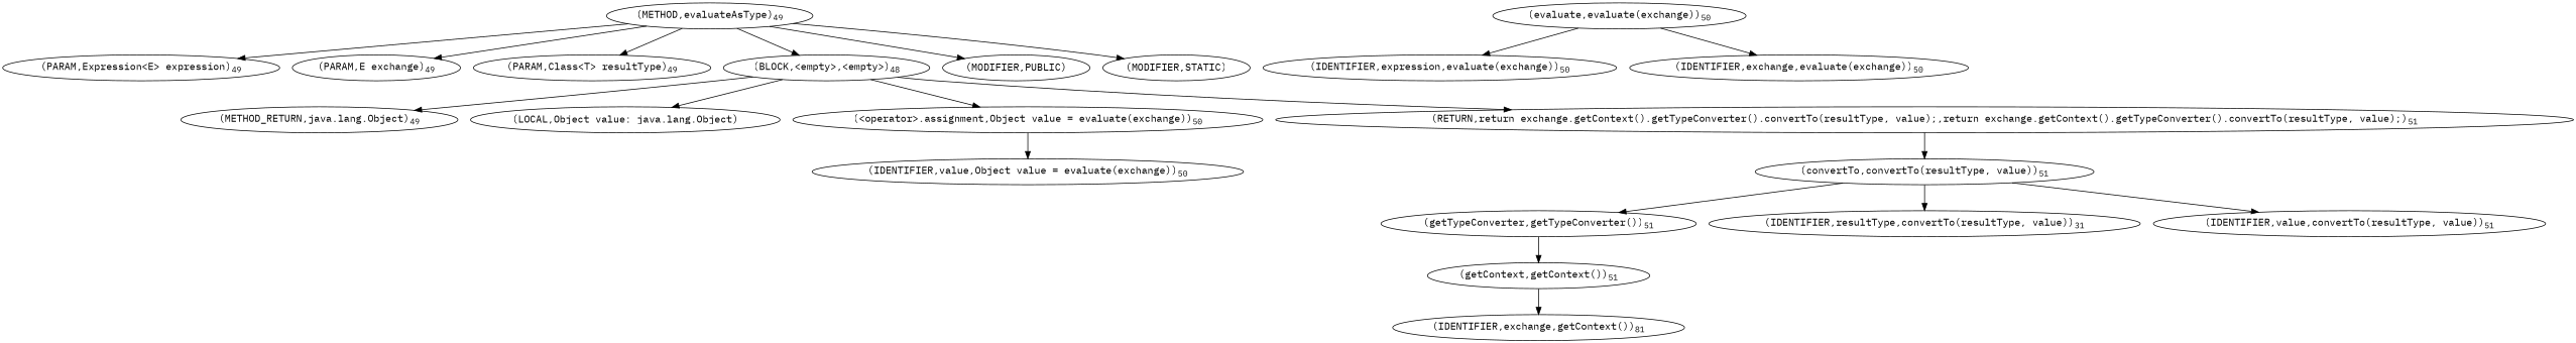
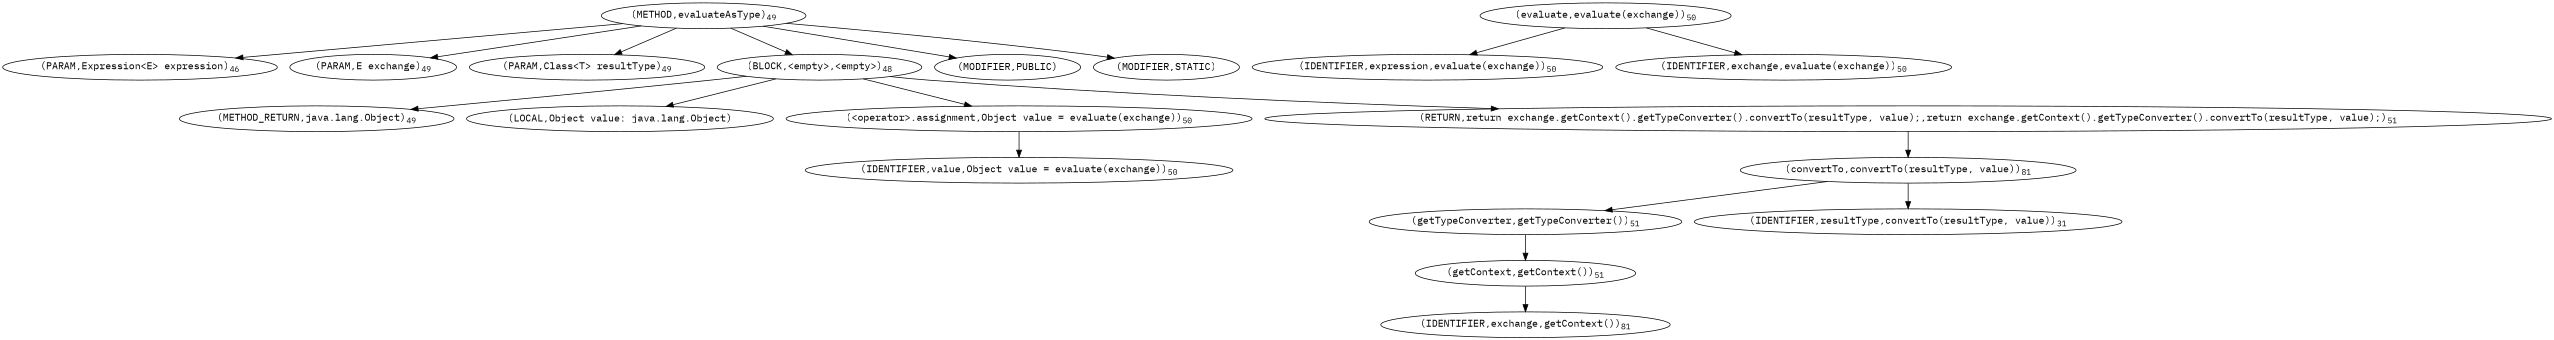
  digraph {
    fontname="IBM Plex Mono"
    node [fontname="IBM Plex Mono"]
    edge [fontname="IBM Plex Mono"]
    n1 [label=<(METHOD,evaluateAsType)<SUB>49</SUB>>]
-   n2 [label=<(PARAM,Expression&lt;E&gt; expression)<SUB>49</SUB>>]
+   n2 [label=<(PARAM,Expression&lt;E&gt; expression)<SUB>46</SUB>>]
    n3 [label=<(PARAM,E exchange)<SUB>49</SUB>>]
    n4 [label=<(PARAM,Class&lt;T&gt; resultType)<SUB>49</SUB>>]
    n5 [label=<(BLOCK,&lt;empty&gt;,&lt;empty&gt;)<SUB>48</SUB>>]
    n6 [label=<(MODIFIER,PUBLIC)>]
    n7 [label=<(MODIFIER,STATIC)>]
    n8 [label=<(METHOD_RETURN,java.lang.Object)<SUB>49</SUB>>]
    n9 [label=<(LOCAL,Object value: java.lang.Object)>]
    n10 [label=<(&lt;operator&gt;.assignment,Object value = evaluate(exchange))<SUB>50</SUB>>]
    n11 [label=<(RETURN,return exchange.getContext().getTypeConverter().convertTo(resultType, value);,return exchange.getContext().getTypeConverter().convertTo(resultType, value);)<SUB>51</SUB>>]
    n12 [label=<(IDENTIFIER,value,Object value = evaluate(exchange))<SUB>50</SUB>>]
-   n13 [label=<(convertTo,convertTo(resultType, value))<SUB>51</SUB>>]
+   n13 [label=<(convertTo,convertTo(resultType, value))<SUB>81</SUB>>]
    n14 [label=<(evaluate,evaluate(exchange))<SUB>50</SUB>>]
    n15 [label=<(IDENTIFIER,expression,evaluate(exchange))<SUB>50</SUB>>]
    n16 [label=<(IDENTIFIER,exchange,evaluate(exchange))<SUB>50</SUB>>]
    n17 [label=<(getTypeConverter,getTypeConverter())<SUB>51</SUB>>]
    n18 [label=<(IDENTIFIER,resultType,convertTo(resultType, value))<SUB>31</SUB>>]
-   n19 [label=<(IDENTIFIER,value,convertTo(resultType, value))<SUB>51</SUB>>]
    n20 [label=<(getContext,getContext())<SUB>51</SUB>>]
    n21 [label=<(IDENTIFIER,exchange,getContext())<SUB>81</SUB>>]
    n1 -> n2
    n1 -> n3
    n1 -> n4
    n1 -> n5
    n1 -> n6
    n1 -> n7
    n5 -> n8
    n5 -> n9
    n5 -> n10
    n5 -> n11
    n10 -> n12
    n11 -> n13
    n13 -> n17
    n13 -> n18
-   n13 -> n19
    n14 -> n15
    n14 -> n16
    n17 -> n20
    n20 -> n21
  }
